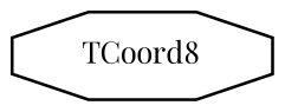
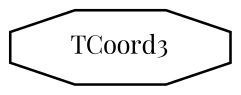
  digraph {
    rankdir=LR
    fontname="Playfair Display"
-   n1 [color=black fillcolor=white fontname="Playfair Display" fontsize=10 height=0.2 label=TCoord8 shape=octagon style=filled width=0.4]
+   n1 [color=black fillcolor=white fontname="Playfair Display" fontsize=10 height=0.2 label=TCoord3 shape=octagon style=filled width=0.4]
  }
